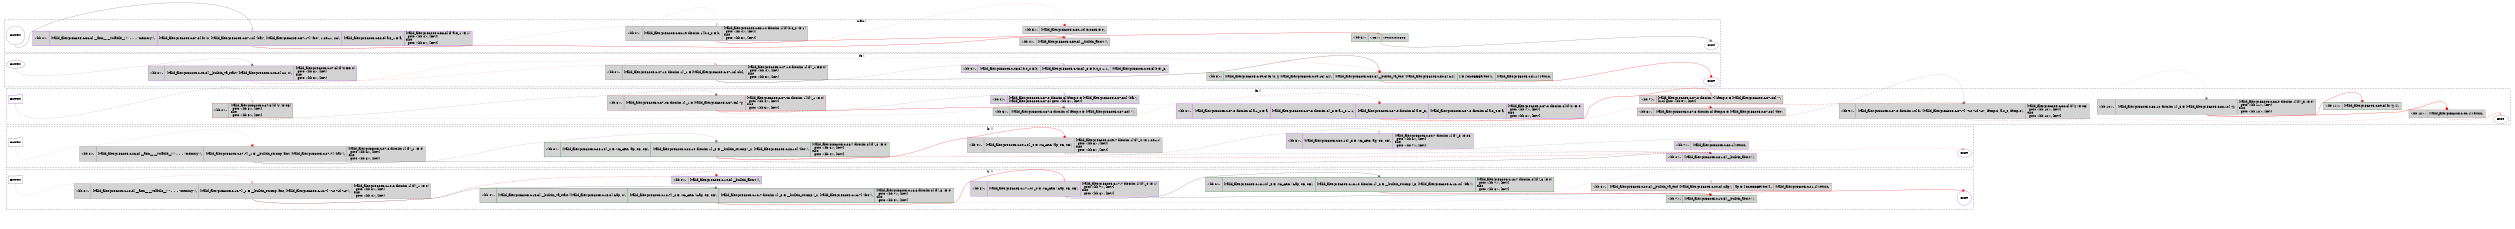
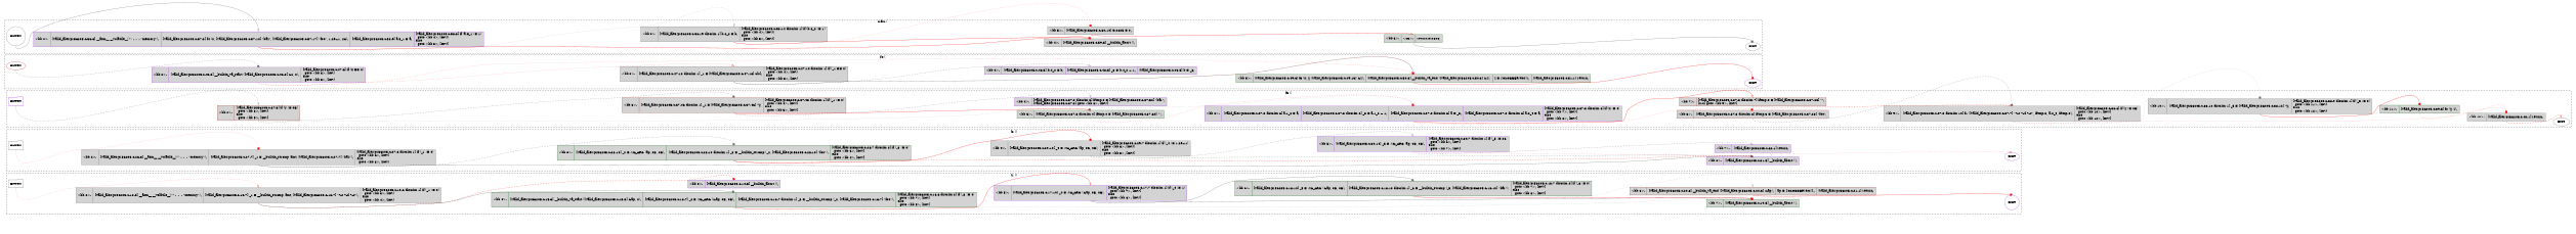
  digraph {
    rankdir=LR
    node [color=gray40 fillcolor=lightgrey shape=record style=filled]
    edge [constraint=true headport=n style=solid tailport=s arrowhead=onormal color=red weight=10]
    n1 [fillcolor=white label=ENTRY shape=folder]
    n2 [color=purple fillcolor=white label=EXIT shape=circle]
    n3 [label="{\<bb\ 2\>:\l|[valid_files/pr56205.c:12:3]\ __asm__\ __volatile__(\"\"\ :\ \ :\ \ :\ \"memory\");\l|[valid_files/pr56205.c:13:7]\ _1\ =\ __builtin_strcmp\ (fmt,\ [valid_files/pr56205.c:13:7]\ \"%s\ %d\ %s\");\l|[valid_files/pr56205.c:13:6\ discrim\ 1]\ if\ (_1\ !=\ 0)\l\ \ goto\ \<bb\ 3\>;\ [INV]\lelse\l\ \ goto\ \<bb\ 4\>;\ [INV]\l}"]
    n4 [color=purple label="{\<bb\ 3\>:\l|[valid_files/pr56205.c:14:5]\ __builtin_abort\ ();\l}"]
    n5 [color=darkgreen label="{\<bb\ 4\>:\l|[valid_files/pr56205.c:15:3]\ __builtin_va_start\ ([valid_files/pr56205.c:15:3]\ &ap,\ 0);\l|[valid_files/pr56205.c:16:7]\ _2\ =\ .VA_ARG\ (&ap,\ 0B,\ 0B);\l|[valid_files/pr56205.c:16:7\ discrim\ 1]\ _3\ =\ __builtin_strcmp\ (_2,\ [valid_files/pr56205.c:16:7]\ \"foo\");\l|[valid_files/pr56205.c:16:6\ discrim\ 2]\ if\ (_3\ !=\ 0)\l\ \ goto\ \<bb\ 7\>;\ [INV]\lelse\l\ \ goto\ \<bb\ 5\>;\ [INV]\l}"]
    n6 [color=purple label="{\<bb\ 5\>:\l|[valid_files/pr56205.c:17:10]\ _4\ =\ .VA_ARG\ (&ap,\ 0B,\ 0B);\l|[valid_files/pr56205.c:17:7\ discrim\ 1]\ if\ (_4\ !=\ 1)\l\ \ goto\ \<bb\ 7\>;\ [INV]\lelse\l\ \ goto\ \<bb\ 6\>;\ [INV]\l}"]
    n7 [color=darkgreen label="{\<bb\ 7\>:\l|[valid_files/pr56205.c:19:5]\ __builtin_abort\ ();\l}"]
    n8 [color=darkgreen label="{\<bb\ 6\>:\l|[valid_files/pr56205.c:18:10]\ _5\ =\ .VA_ARG\ (&ap,\ 0B,\ 0B);\l|[valid_files/pr56205.c:18:10\ discrim\ 1]\ _6\ =\ __builtin_strcmp\ (_5,\ [valid_files/pr56205.c:18:10]\ \"bar\");\l|[valid_files/pr56205.c:18:7\ discrim\ 2]\ if\ (_6\ !=\ 0)\l\ \ goto\ \<bb\ 7\>;\ [INV]\lelse\l\ \ goto\ \<bb\ 8\>;\ [INV]\l}"]
    n9 [color=brown label="{\<bb\ 8\>:\l|[valid_files/pr56205.c:20:3]\ __builtin_va_end\ ([valid_files/pr56205.c:20:3]\ &ap);\l|ap\ =\ \{CLOBBER(eos)\};\l|[valid_files/pr56205.c:21:1]\ return;\l}"]
    n10 [fillcolor=white label=ENTRY shape=folder]
    n11 [color=purple fillcolor=white label=EXIT shape=ellipse]
    n12 [label="{\<bb\ 2\>:\l|[valid_files/pr56205.c:26:3]\ __asm__\ __volatile__(\"\"\ :\ \ :\ \ :\ \"memory\");\l|[valid_files/pr56205.c:27:7]\ _1\ =\ __builtin_strcmp\ (fmt,\ [valid_files/pr56205.c:27:7]\ \"baz\");\l|[valid_files/pr56205.c:27:6\ discrim\ 1]\ if\ (_1\ !=\ 0)\l\ \ goto\ \<bb\ 6\>;\ [INV]\lelse\l\ \ goto\ \<bb\ 3\>;\ [INV]\l}"]
    n13 [color=darkgreen label="{\<bb\ 3\>:\l|[valid_files/pr56205.c:28:10]\ _2\ =\ .VA_ARG\ (ap,\ 0B,\ 0B);\l|[valid_files/pr56205.c:28:10\ discrim\ 1]\ _3\ =\ __builtin_strcmp\ (_2,\ [valid_files/pr56205.c:28:10]\ \"foo\");\l|[valid_files/pr56205.c:28:7\ discrim\ 2]\ if\ (_3\ !=\ 0)\l\ \ goto\ \<bb\ 6\>;\ [INV]\lelse\l\ \ goto\ \<bb\ 4\>;\ [INV]\l}"]
    n14 [color=purple label="{\<bb\ 6\>:\l|[valid_files/pr56205.c:31:5]\ __builtin_abort\ ();\l}"]
    n15 [label="{\<bb\ 4\>:\l|[valid_files/pr56205.c:29:10]\ _4\ =\ .VA_ARG\ (ap,\ 0B,\ 0B);\l|[valid_files/pr56205.c:29:7\ discrim\ 1]\ if\ (_4\ !=\ 1.2e+1)\l\ \ goto\ \<bb\ 6\>;\ [INV]\lelse\l\ \ goto\ \<bb\ 5\>;\ [INV]\l}"]
    n16 [color=purple label="{\<bb\ 5\>:\l|[valid_files/pr56205.c:30:10]\ _5\ =\ .VA_ARG\ (ap,\ 0B,\ 0B);\l|[valid_files/pr56205.c:30:7\ discrim\ 1]\ if\ (_5\ !=\ 26)\l\ \ goto\ \<bb\ 6\>;\ [INV]\lelse\l\ \ goto\ \<bb\ 7\>;\ [INV]\l}"]
    n17 [color=purple label="{\<bb\ 7\>:\l|[valid_files/pr56205.c:32:1]\ return;\l}"]
    n18 [color=purple fillcolor=white label=ENTRY shape=folder]
    n19 [fillcolor=white label=EXIT shape=octagon]
    n20 [color=brown label="{\<bb\ 2\>:\l|[valid_files/pr56205.c:37:3]\ if\ (y\ !=\ 0B)\l\ \ goto\ \<bb\ 3\>;\ [INV]\lelse\l\ \ goto\ \<bb\ 5\>;\ [INV]\l}"]
    n21 [color=brown label="{\<bb\ 3\>:\l|[valid_files/pr56205.c:37:46\ discrim\ 1]\ _1\ =\ [valid_files/pr56205.c:37:46]\ *y;\l|[valid_files/pr56205.c:37:43\ discrim\ 1]\ if\ (_1\ !=\ 0)\l\ \ goto\ \<bb\ 4\>;\ [INV]\lelse\l\ \ goto\ \<bb\ 5\>;\ [INV]\l}"]
    n22 [color=darkgreen label="{\<bb\ 5\>:\l|[valid_files/pr56205.c:37:3\ discrim\ 4]\ iftmp.0\ =\ [valid_files/pr56205.c:37:60]\ \"\";\l}"]
    n23 [color=purple label="{\<bb\ 4\>:\l|[valid_files/pr56205.c:37:3\ discrim\ 3]\ iftmp.0\ =\ [valid_files/pr56205.c:37:52]\ \"bar\";\l[valid_files/pr56205.c:37:3]\ goto\ \<bb\ 6\>;\ [INV]\l}"]
    n24 [color=purple label="{\<bb\ 6\>:\l|[valid_files/pr56205.c:37:3\ discrim\ 6]\ a.1_2\ =\ a;\l|[valid_files/pr56205.c:37:3\ discrim\ 6]\ _3\ =\ a.1_2\ +\ 1;\l|[valid_files/pr56205.c:37:3\ discrim\ 6]\ a\ =\ _3;\l|[valid_files/pr56205.c:37:3\ discrim\ 6]\ a.2_4\ =\ a;\l|[valid_files/pr56205.c:37:3\ discrim\ 6]\ if\ (x\ !=\ 0)\l\ \ goto\ \<bb\ 7\>;\ [INV]\lelse\l\ \ goto\ \<bb\ 8\>;\ [INV]\l}"]
    n25 [color=brown label="{\<bb\ 7\>:\l|[valid_files/pr56205.c:37:3\ discrim\ 7]\ iftmp.3\ =\ [valid_files/pr56205.c:37:23]\ \"\";\l[0:0]\ goto\ \<bb\ 9\>;\ [INV]\l}"]
    n26 [color=brown label="{\<bb\ 8\>:\l|[valid_files/pr56205.c:37:3\ discrim\ 8]\ iftmp.3\ =\ [valid_files/pr56205.c:37:28]\ \"foo\";\l}"]
    n27 [label="{\<bb\ 9\>:\l|[valid_files/pr56205.c:37:3\ discrim\ 10]\ f1\ ([valid_files/pr56205.c:37:7]\ \"%s\ %d\ %s\",\ iftmp.3,\ a.2_4,\ iftmp.0);\l|[valid_files/pr56205.c:38:6]\ if\ (y\ !=\ 0B)\l\ \ goto\ \<bb\ 10\>;\ [INV]\lelse\l\ \ goto\ \<bb\ 12\>;\ [INV]\l}"]
    n28 [label="{\<bb\ 10\>:\l|[valid_files/pr56205.c:38:12\ discrim\ 1]\ _5\ =\ [valid_files/pr56205.c:38:12]\ *y;\l|[valid_files/pr56205.c:38:9\ discrim\ 1]\ if\ (_5\ !=\ 0)\l\ \ goto\ \<bb\ 11\>;\ [INV]\lelse\l\ \ goto\ \<bb\ 12\>;\ [INV]\l}"]
    n29 [label="{\<bb\ 12\>:\l|[valid_files/pr56205.c:40:1]\ return;\l}"]
    n30 [color=darkgreen label="{\<bb\ 11\>:\l|[valid_files/pr56205.c:39:5]\ f2\ (y,\ z);\l}"]
    n31 [color=brown fillcolor=white label=ENTRY shape=ellipse]
    n32 [color=purple fillcolor=white label=EXIT shape=octagon]
    n33 [color=purple label="{\<bb\ 2\>:\l|[valid_files/pr56205.c:46:3]\ __builtin_va_start\ ([valid_files/pr56205.c:46:3]\ &z,\ 0);\l|[valid_files/pr56205.c:47:6]\ if\ (x\ ==\ 0)\l\ \ goto\ \<bb\ 3\>;\ [INV]\lelse\l\ \ goto\ \<bb\ 5\>;\ [INV]\l}"]
    n34 [label="{\<bb\ 3\>:\l|[valid_files/pr56205.c:47:13\ discrim\ 1]\ _1\ =\ [valid_files/pr56205.c:47:13]\ c[0];\l|[valid_files/pr56205.c:47:10\ discrim\ 1]\ if\ (_1\ ==\ 0)\l\ \ goto\ \<bb\ 4\>;\ [INV]\lelse\l\ \ goto\ \<bb\ 5\>;\ [INV]\l}"]
    n35 [color=darkgreen label="{\<bb\ 5\>:\l|[valid_files/pr56205.c:49:3]\ f3\ (x,\ y,\ [valid_files/pr56205.c:49:13]\ &z);\l|[valid_files/pr56205.c:50:3]\ __builtin_va_end\ ([valid_files/pr56205.c:50:3]\ &z);\l|z\ =\ \{CLOBBER(eos)\};\l|[valid_files/pr56205.c:51:1]\ return;\l}"]
    n36 [color=purple label="{\<bb\ 4\>:\l|[valid_files/pr56205.c:48:5]\ b.4_2\ =\ b;\l|[valid_files/pr56205.c:48:5]\ _3\ =\ b.4_2\ +\ 1;\l|[valid_files/pr56205.c:48:5]\ b\ =\ _3;\l}"]
    n37 [fillcolor=white label=ENTRY shape=circle]
    n38 [fillcolor=white label=EXIT shape=ellipse]
    n39 [color=purple label="{\<bb\ 2\>:\l|[valid_files/pr56205.c:56:3]\ __asm__\ __volatile__(\"\"\ :\ \ :\ \ :\ \"memory\");\l|[valid_files/pr56205.c:57:3]\ f4\ (0,\ [valid_files/pr56205.c:57:10]\ \"baz\",\ [valid_files/pr56205.c:57:17]\ \"foo\",\ 1.2e+1,\ 26);\l|[valid_files/pr56205.c:58:9]\ a.5_1\ =\ a;\l|[valid_files/pr56205.c:58:6]\ if\ (a.5_1\ !=\ 1)\l\ \ goto\ \<bb\ 4\>;\ [INV]\lelse\l\ \ goto\ \<bb\ 3\>;\ [INV]\l}"]
    n40 [label="{\<bb\ 3\>:\l|[valid_files/pr56205.c:58:19\ discrim\ 1]\ b.6_2\ =\ b;\l|[valid_files/pr56205.c:58:14\ discrim\ 1]\ if\ (b.6_2\ !=\ 1)\l\ \ goto\ \<bb\ 4\>;\ [INV]\lelse\l\ \ goto\ \<bb\ 5\>;\ [INV]\l}"]
    n41 [label="{\<bb\ 4\>:\l|[valid_files/pr56205.c:59:5]\ __builtin_abort\ ();\l}"]
    n42 [label="{\<bb\ 5\>:\l|[valid_files/pr56205.c:60:10]\ D.2825\ =\ 0;\l}"]
    n43 [color=darkgreen label="{\<bb\ 6\>:\l|\<L3\>:\l|return\ D.2825;\l}"]
    subgraph cluster_1 {
      color=black
      label="f1 ()"
      style=dashed
      n1
      n2
      n3
      n4
      n5
      n6
      n7
      n8
      n9
    }
    subgraph cluster_2 {
      color=black
      label="f2 ()"
      style=dashed
      n10
      n11
      n12
      n13
      n14
      n15
      n16
      n17
    }
    subgraph cluster_3 {
      color=black
      label="f3 ()"
      style=dashed
      n18
      n19
      n20
      n21
      n22
      n23
      n24
      n25
      n26
      n27
      n28
      n29
      n30
    }
    subgraph cluster_4 {
      color=black
-     label="f5 ()"
+     label="f4 ()"
      style=dashed
      n31
      n32
      n33
      n34
      n35
      n36
    }
    subgraph cluster_5 {
      color=black
      label="main ()"
      style=dashed
      n37
      n38
      n39
      n40
      n41
      n42
      n43
    }
    n1 -> n2 [style=invis arrowhead="" color="" weight=""]
    n1 -> n3 [style=dotted weight=100]
    n3 -> n4 [arrowhead=box style=dashed]
    n3 -> n5 [arrowhead=box color=gray40]
    n5 -> n6
    n5 -> n7 [color=gray40 style=dotted]
    n6 -> n7 [arrowhead=box color=gray40]
    n6 -> n8 [arrowhead=box color=gray40]
    n8 -> n7 [arrowhead=box]
    n8 -> n9 [color=gray40 style=dotted]
    n9 -> n2 [arrowhead=box]
    n10 -> n11 [style=invis arrowhead="" color="" weight=""]
    n10 -> n12 [arrowhead=box style=dotted weight=100]
    n12 -> n13 [arrowhead=box color=gray40 style=dashed]
    n12 -> n14 [color=gray40]
    n13 -> n14 [style=dashed]
    n13 -> n15 [arrowhead=box]
    n15 -> n14 [arrowhead=box color=gray40 style=dashed]
    n15 -> n16 [color=gray40 style=dashed]
    n16 -> n14 [style=dotted]
    n16 -> n17 [color=gray40 style=dashed]
    n17 -> n11 [style=dotted]
    n18 -> n19 [style=invis arrowhead="" color="" weight=""]
    n18 -> n20 [color=gray40 style=dashed weight=100]
    n20 -> n21 [arrowhead=box color=gray40 style=dashed]
    n20 -> n22 [arrowhead=box color=gray40 style=dotted]
    n21 -> n22
    n21 -> n23 [color=gray40 style=dashed]
    n22 -> n24 [arrowhead=box style=dotted weight=100]
    n23 -> n24 [color=gray40 style=dotted weight=100]
    n24 -> n25
    n24 -> n26 [arrowhead=box style=dotted]
    n25 -> n27 [style=dashed weight=100]
    n26 -> n27 [arrowhead=box color=gray40 style=dashed weight=100]
    n27 -> n28 [arrowhead=box color=gray40 style=dotted]
    n27 -> n29 [arrowhead=box style=dotted]
-   n28 -> n29 [arrowhead=box]
    n28 -> n30 [arrowhead=box]
    n29 -> n19 [style=dashed]
    n30 -> n29 [style=dotted weight=100]
    n31 -> n32 [style=invis arrowhead="" color="" weight=""]
    n31 -> n33 [arrowhead=box color=gray40 style=dashed weight=100]
    n33 -> n34 [style=dotted]
    n33 -> n35 [style=dotted]
    n34 -> n35 [color=gray40]
    n34 -> n36 [color=gray40 style=dashed]
    n35 -> n32 [arrowhead=box]
    n36 -> n35 [arrowhead=box style=dotted weight=100]
    n37 -> n38 [style=invis arrowhead="" color="" weight=""]
    n37 -> n39 [color=gray40 weight=100]
    n39 -> n40 [color=gray40 style=dotted]
    n39 -> n41 [arrowhead=box]
    n40 -> n41
    n40 -> n42 [arrowhead=box style=dotted]
    n42 -> n43 [weight=100]
    n43 -> n38 [arrowhead=box color=gray40]
  }
